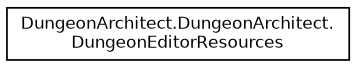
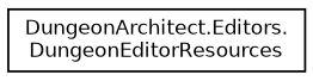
  digraph {
    rankdir=LR
-   n1 [color=black fillcolor=white fontname=Helvetica fontsize=10 height=0.2 label="DungeonArchitect.DungeonArchitect.\lDungeonEditorResources" shape=record style=filled width=0.4]
+   n1 [color=black fillcolor=white fontname=Helvetica fontsize=10 height=0.2 label="DungeonArchitect.Editors.\lDungeonEditorResources" shape=record style=filled width=0.4]
  }
